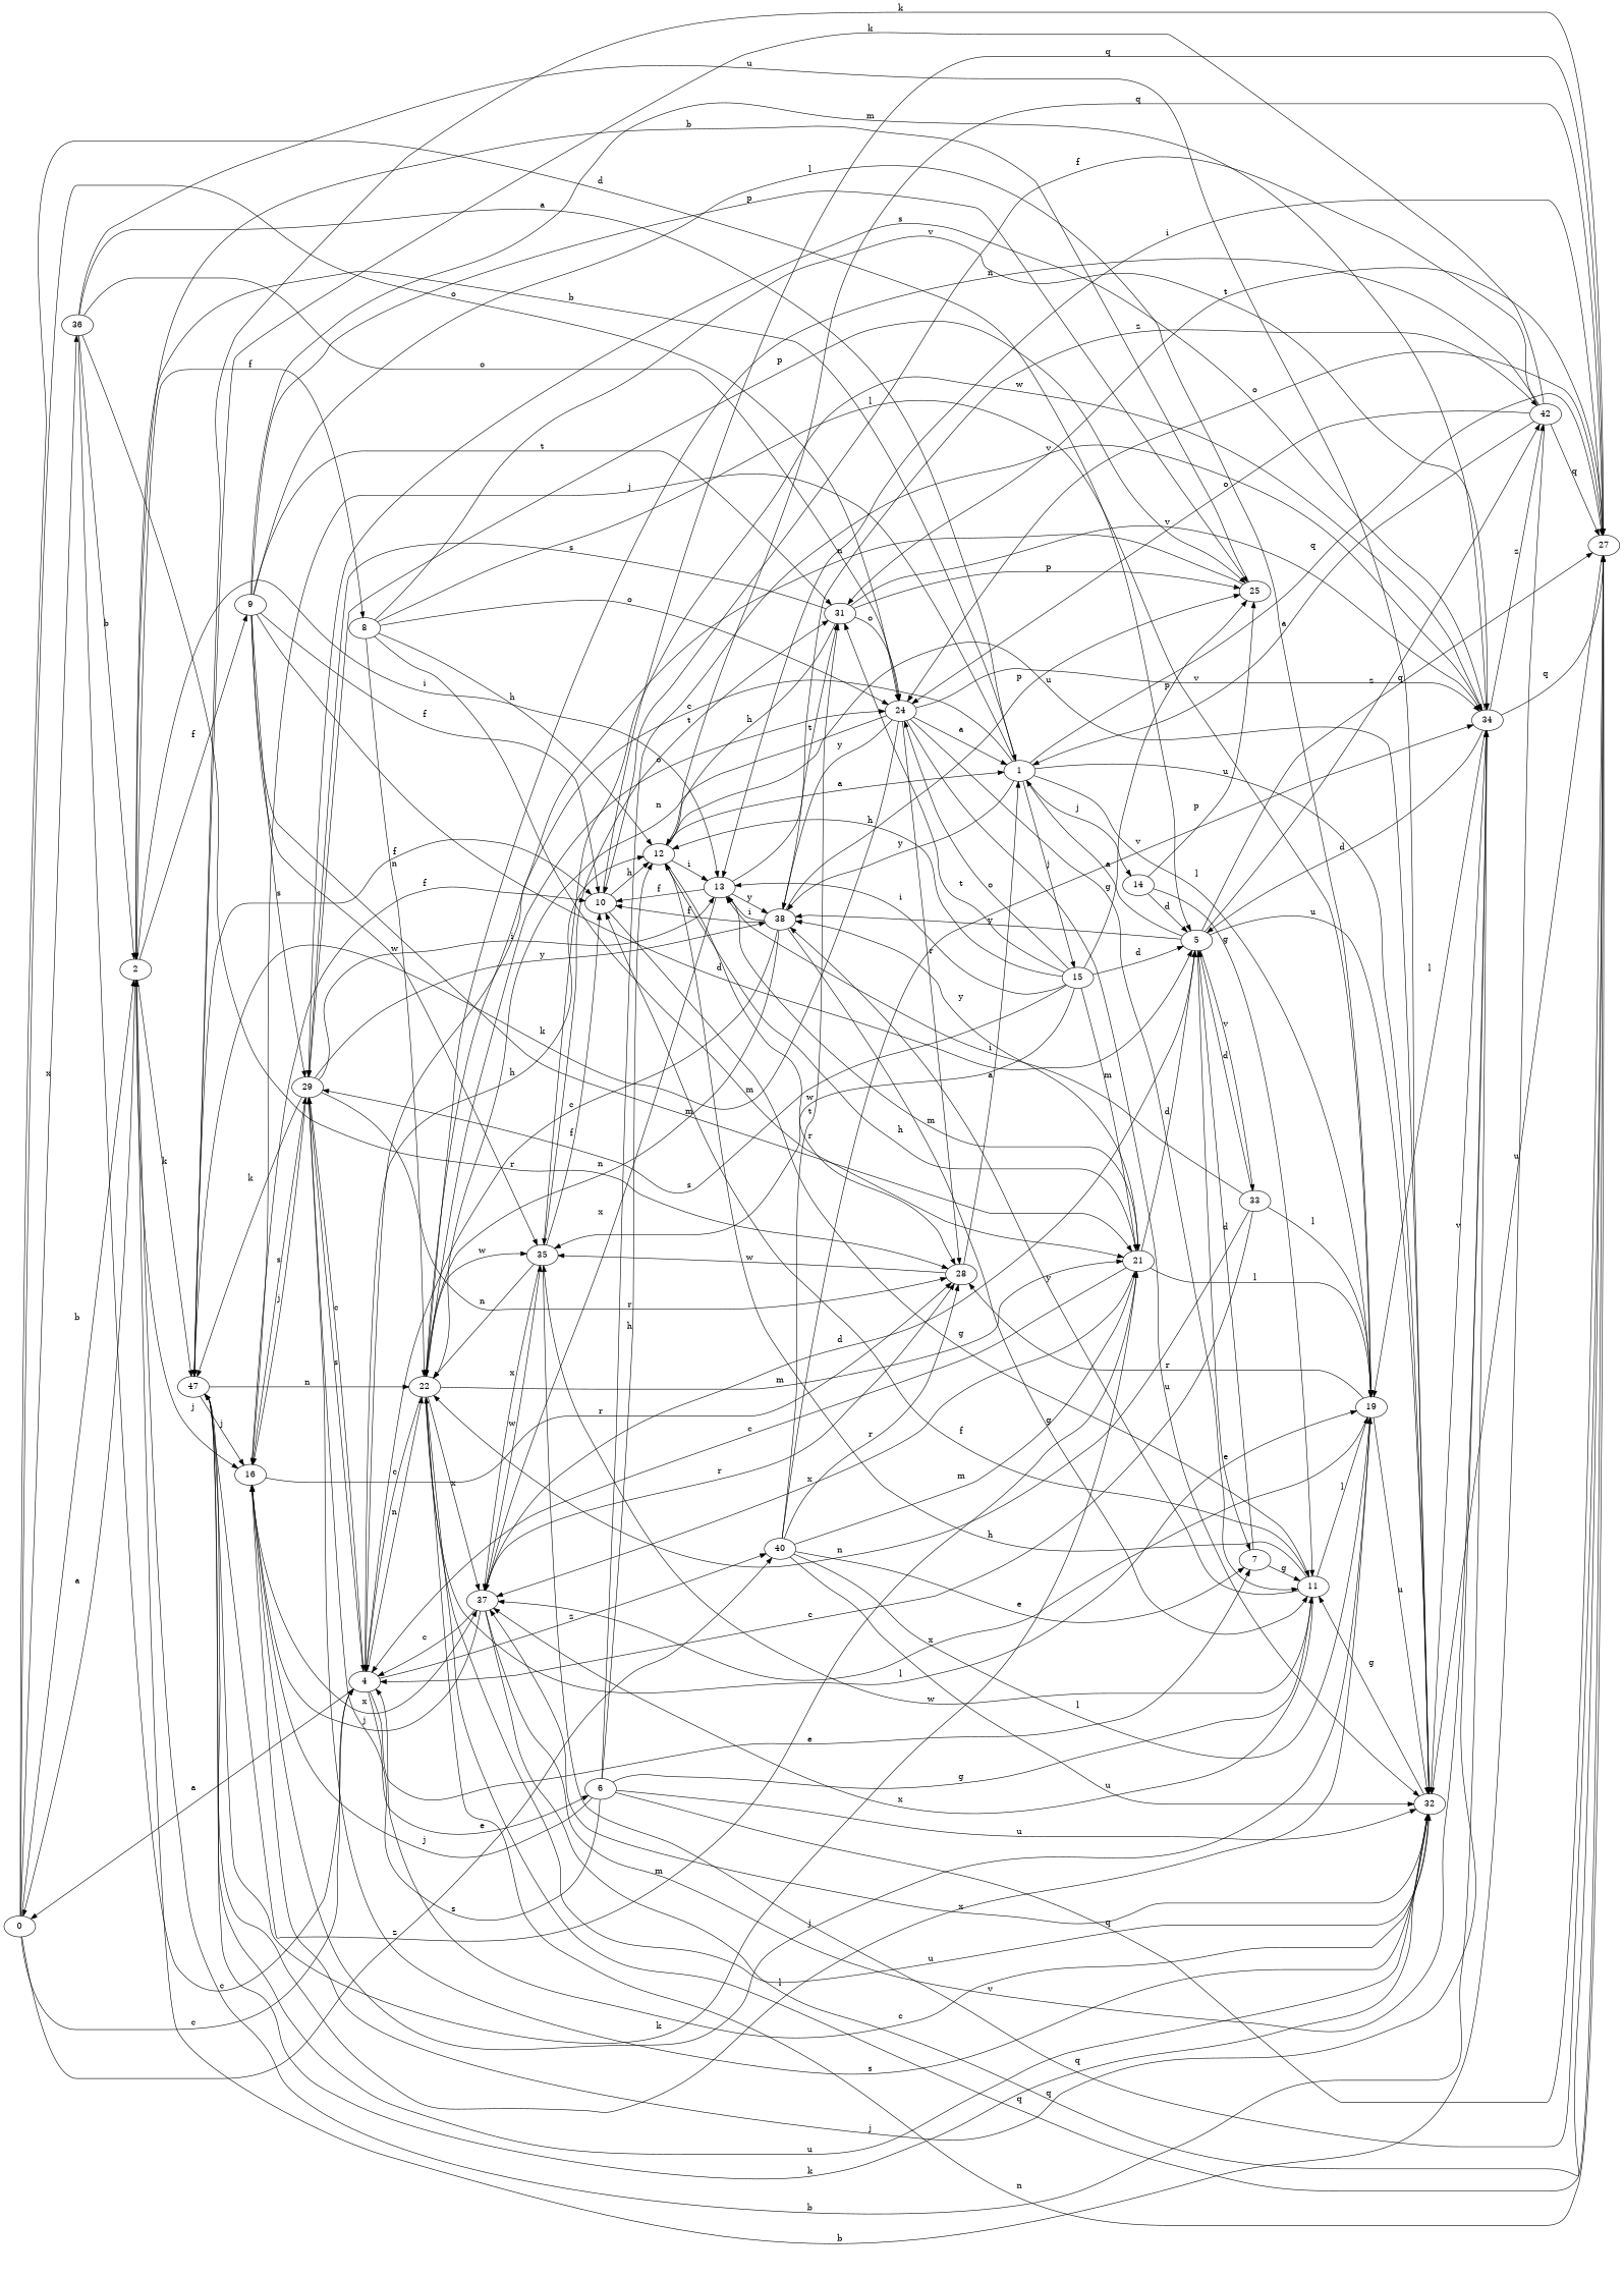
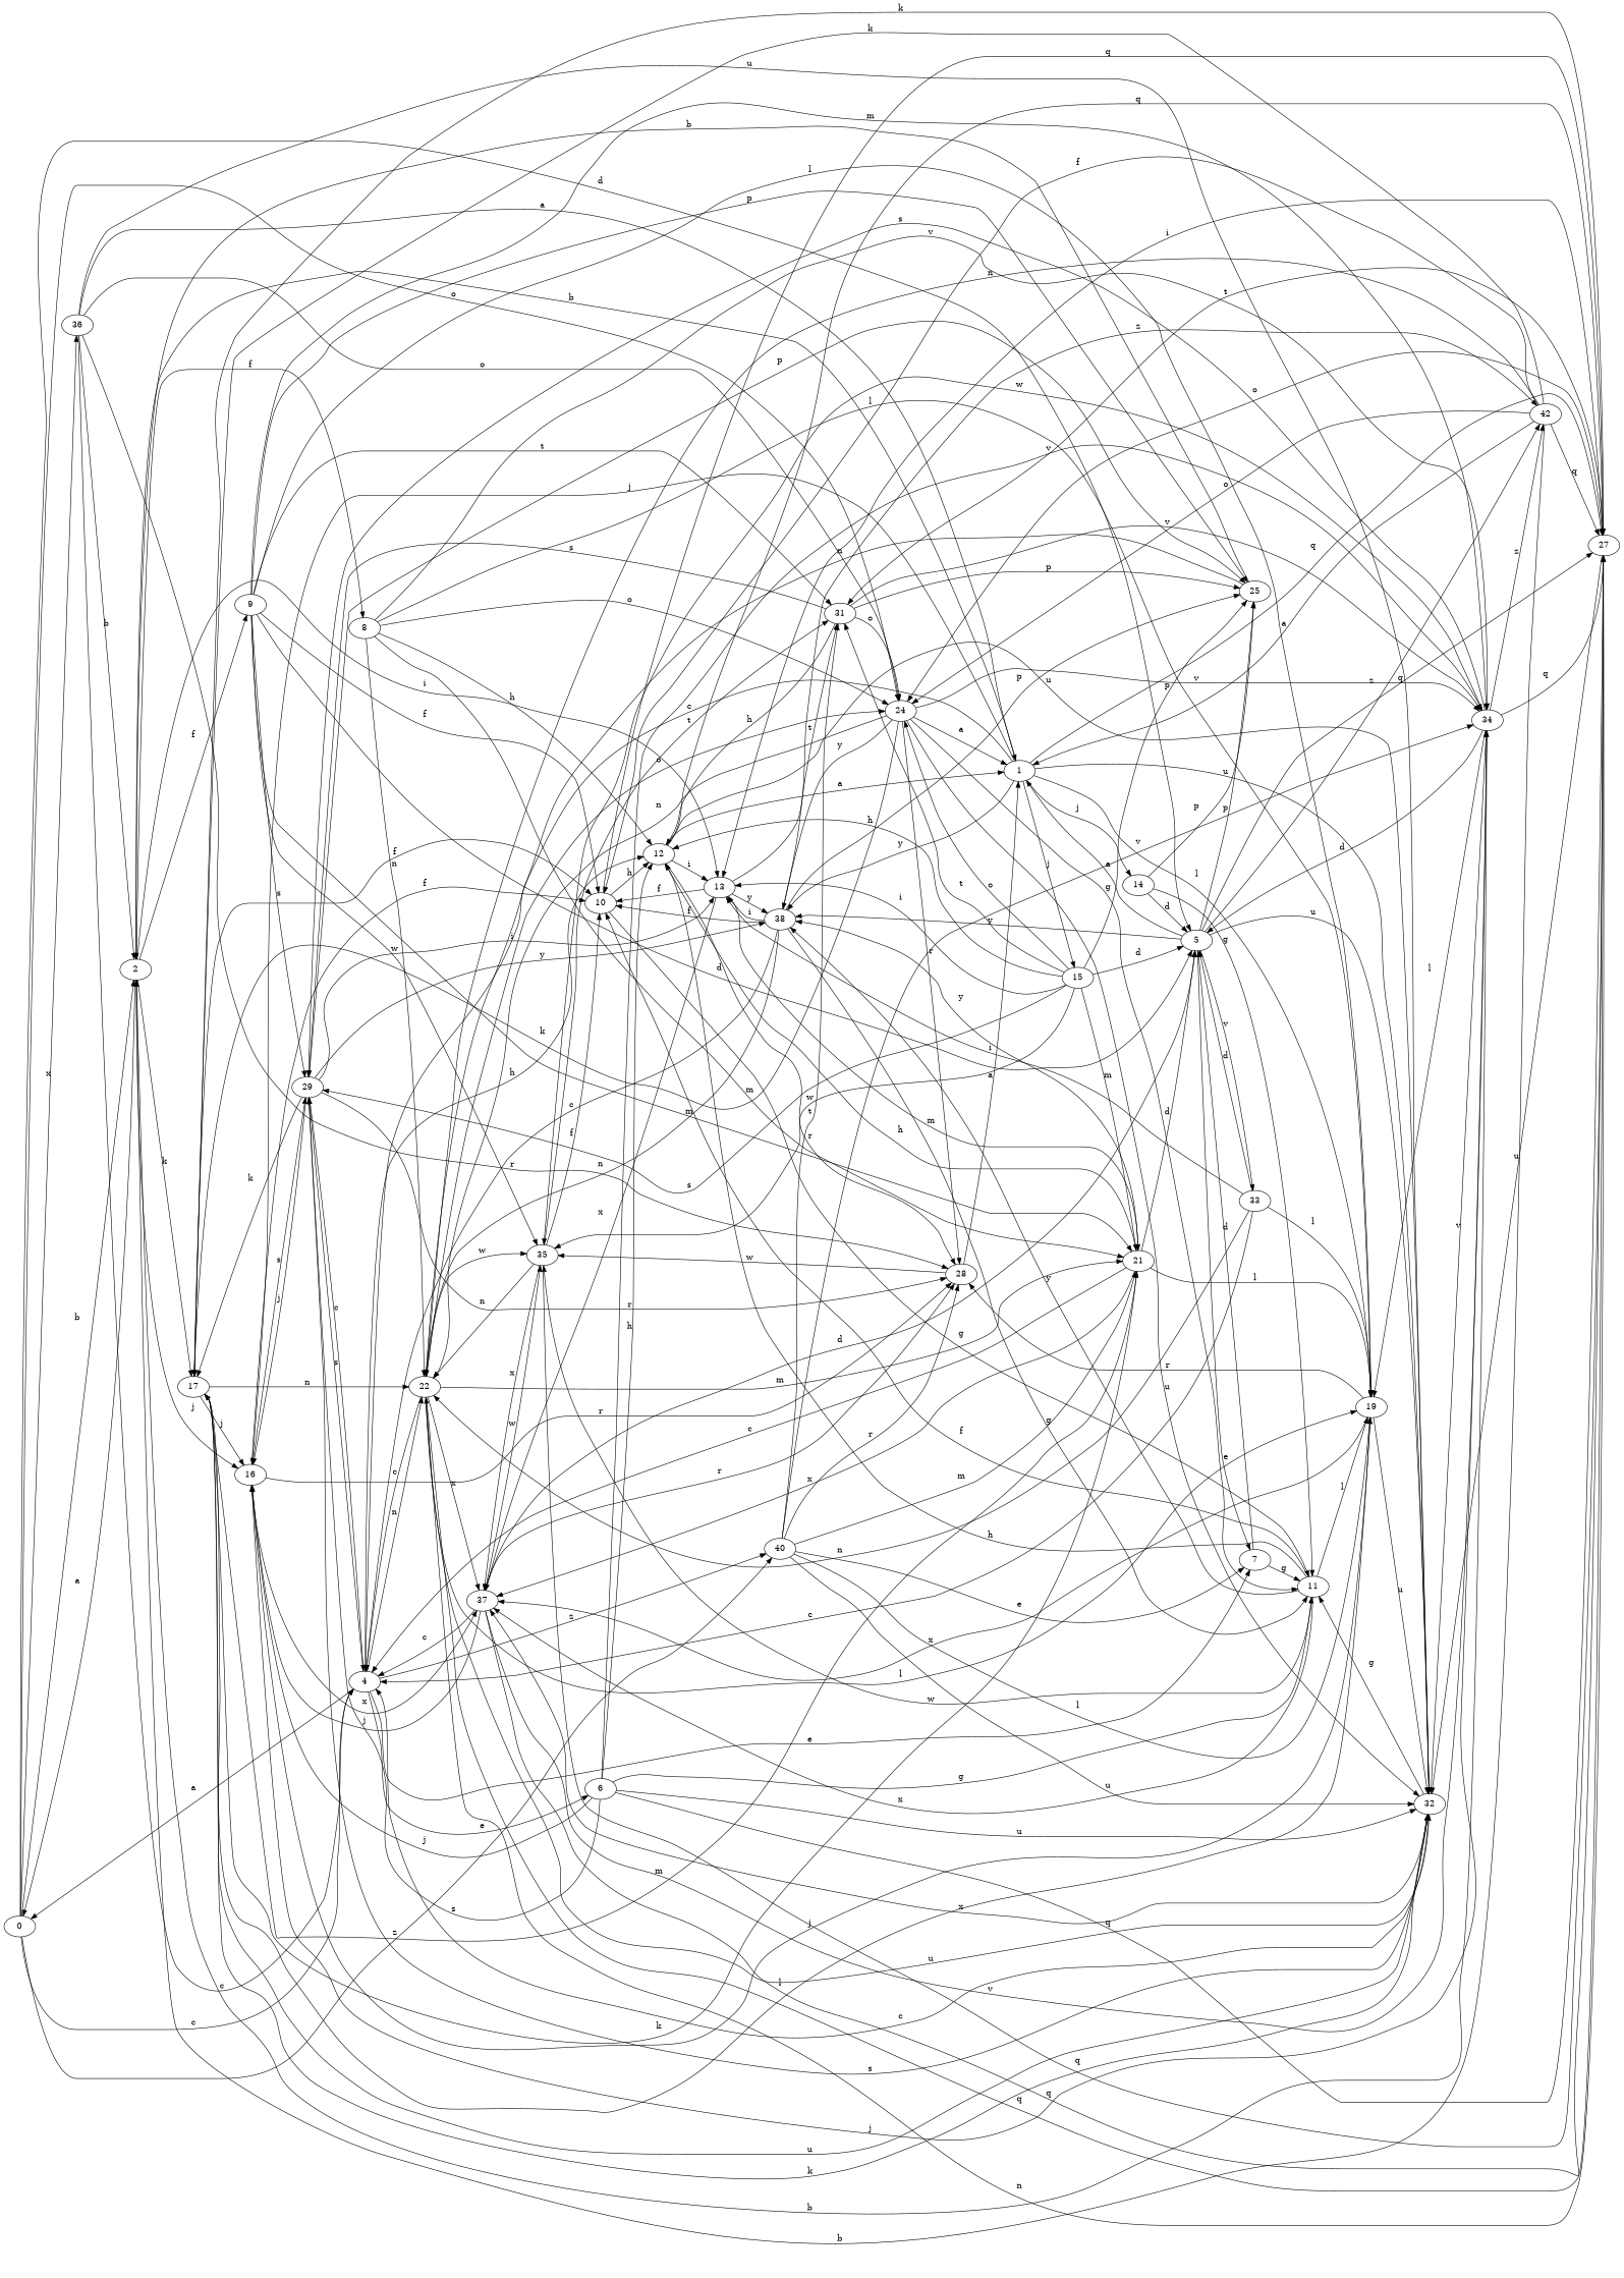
  strict digraph {
    rankdir=LR
    0
    2
    4
    5
    24
    36
    40
    16
    8
    9
    13
-   17 [label=47]
+   17
    6
    7
    12
    22
    29
    1
    27
    32
    38
    25
    33
    42
    11
    34
    28
    19
    21
    31
    14
    15
    35
    10
    37
    0 -> 2 [label=b]
    0 -> 4 [label=c]
    0 -> 5 [label=d]
    0 -> 24 [label=o]
    0 -> 36 [label=x]
    0 -> 40 [label=z]
    2 -> 0 [label=a]
    2 -> 16 [label=j]
    2 -> 8 [label=f]
    2 -> 9 [label=f]
    2 -> 13 [label=i]
    2 -> 17 [label=k]
    4 -> 0 [label=a]
    4 -> 40 [label=z]
    4 -> 6 [label=e]
    4 -> 7 [label=e]
    4 -> 12 [label=h]
    4 -> 22 [label=n]
    4 -> 29 [label=s]
    5 -> 7 [label=e]
    5 -> 1 [label=a]
    5 -> 27 [label=q]
    5 -> 32 [label=u]
    5 -> 38 [label=y]
+   5 -> 25 [label=p]
    5 -> 33 [label=v]
    5 -> 42 [label=z]
    24 -> 17 [label=k]
    24 -> 22 [label=n]
    24 -> 1 [label=a]
    24 -> 32 [label=u]
    24 -> 38 [label=y]
    24 -> 11 [label=g]
    24 -> 34 [label=v]
    24 -> 28 [label=r]
    36 -> 2 [label=b]
    36 -> 4 [label=c]
    36 -> 24 [label=o]
    36 -> 1 [label=a]
    36 -> 32 [label=u]
    36 -> 28 [label=r]
    40 -> 7 [label=e]
    40 -> 32 [label=u]
    40 -> 34 [label=v]
    40 -> 28 [label=r]
    40 -> 19 [label=l]
    40 -> 21 [label=m]
    40 -> 31 [label=t]
    16 -> 29 [label=s]
    16 -> 28 [label=r]
    16 -> 10 [label=f]
    16 -> 37 [label=x]
    8 -> 24 [label=o]
    8 -> 12 [label=h]
    8 -> 22 [label=n]
    8 -> 34 [label=v]
    8 -> 19 [label=l]
    8 -> 21 [label=m]
    9 -> 5 [label=d]
    9 -> 29 [label=s]
    9 -> 25 [label=p]
    9 -> 34 [label=m]
    9 -> 19 [label=l]
    9 -> 21 [label=m]
    9 -> 31 [label=t]
    9 -> 35 [label=w]
    9 -> 10 [label=f]
    13 -> 38 [label=y]
    13 -> 42 [label=z]
    13 -> 21 [label=m]
    13 -> 10 [label=f]
    13 -> 37 [label=x]
    17 -> 16 [label=j]
    17 -> 22 [label=n]
    17 -> 32 [label=u]
    17 -> 19 [label=l]
    17 -> 21 [label=m]
    17 -> 10 [label=f]
    6 -> 16 [label=j]
    6 -> 12 [label=h]
    6 -> 29 [label=s]
    6 -> 27 [label=q]
    6 -> 32 [label=u]
    6 -> 11 [label=g]
    6 -> 34 [label=v]
    7 -> 5 [label=d]
    7 -> 11 [label=g]
    12 -> 13 [label=i]
    12 -> 1 [label=a]
    12 -> 27 [label=q]
    12 -> 32 [label=u]
    12 -> 28 [label=r]
    22 -> 4 [label=c]
    22 -> 24 [label=o]
    22 -> 27 [label=q]
    22 -> 32 [label=u]
    22 -> 19 [label=l]
    22 -> 21 [label=m]
    22 -> 35 [label=w]
    22 -> 37 [label=x]
    29 -> 4 [label=c]
    29 -> 16 [label=j]
    29 -> 13 [label=i]
    29 -> 17 [label=k]
    29 -> 38 [label=y]
    29 -> 25 [label=p]
    29 -> 28 [label=r]
    1 -> 2 [label=b]
    1 -> 4 [label=c]
    1 -> 16 [label=j]
    1 -> 27 [label=q]
    1 -> 32 [label=u]
    1 -> 38 [label=y]
    1 -> 19 [label=l]
    1 -> 14 [label=j]
    1 -> 15 [label=j]
    27 -> 24 [label=o]
    27 -> 13 [label=i]
    27 -> 17 [label=k]
    27 -> 22 [label=n]
    27 -> 32 [label=u]
    27 -> 31 [label=t]
    32 -> 4 [label=c]
    32 -> 17 [label=k]
    32 -> 29 [label=s]
    32 -> 11 [label=g]
    32 -> 34 [label=v]
    32 -> 37 [label=x]
    38 -> 4 [label=c]
    38 -> 13 [label=i]
    38 -> 22 [label=n]
    38 -> 25 [label=p]
    38 -> 11 [label=g]
    38 -> 31 [label=t]
    38 -> 10 [label=f]
    25 -> 2 [label=b]
    25 -> 22 [label=n]
    33 -> 4 [label=c]
    33 -> 5 [label=d]
    33 -> 13 [label=i]
    33 -> 22 [label=n]
    33 -> 19 [label=l]
    42 -> 2 [label=b]
    42 -> 24 [label=o]
    42 -> 17 [label=k]
    42 -> 22 [label=n]
    42 -> 1 [label=a]
    42 -> 27 [label=q]
    42 -> 10 [label=f]
    11 -> 12 [label=h]
    11 -> 38 [label=y]
    11 -> 19 [label=l]
    11 -> 35 [label=w]
    11 -> 10 [label=f]
    11 -> 37 [label=x]
    34 -> 2 [label=b]
    34 -> 5 [label=d]
    34 -> 16 [label=j]
    34 -> 29 [label=s]
    34 -> 27 [label=q]
    34 -> 42 [label=z]
    34 -> 19 [label=l]
    34 -> 35 [label=w]
    28 -> 1 [label=a]
    28 -> 35 [label=w]
    19 -> 16 [label=j]
    19 -> 32 [label=u]
    19 -> 28 [label=r]
    19 -> 37 [label=x]
    21 -> 4 [label=c]
    21 -> 5 [label=d]
    21 -> 17 [label=k]
    21 -> 12 [label=h]
    21 -> 38 [label=y]
    21 -> 19 [label=l]
    21 -> 37 [label=x]
    31 -> 24 [label=o]
    31 -> 12 [label=h]
    31 -> 29 [label=s]
    31 -> 25 [label=p]
    31 -> 34 [label=v]
    14 -> 5 [label=d]
    14 -> 25 [label=p]
    14 -> 11 [label=g]
    15 -> 5 [label=d]
    15 -> 24 [label=o]
    15 -> 13 [label=i]
    15 -> 12 [label=h]
    15 -> 29 [label=s]
    15 -> 25 [label=p]
    15 -> 21 [label=m]
    15 -> 31 [label=t]
    15 -> 35 [label=w]
    35 -> 22 [label=n]
    35 -> 27 [label=q]
    35 -> 31 [label=t]
    35 -> 10 [label=f]
    35 -> 37 [label=x]
    10 -> 12 [label=h]
    10 -> 27 [label=q]
    10 -> 11 [label=g]
    37 -> 4 [label=c]
    37 -> 5 [label=d]
    37 -> 16 [label=j]
    37 -> 27 [label=q]
    37 -> 34 [label=v]
    37 -> 28 [label=r]
    37 -> 35 [label=w]
  }
